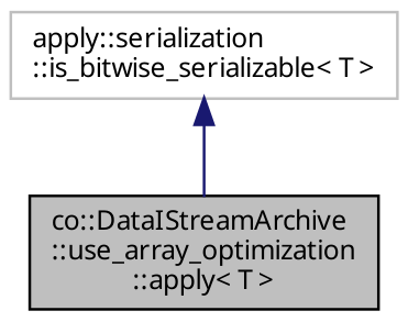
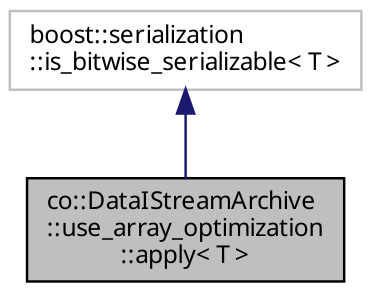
  digraph {
    node [fontname=Sans fontsize=10 shape=record style=filled]
    n1 [color=black fillcolor=grey75 fontcolor=black height=0.2 label="co::DataIStreamArchive\l::use_array_optimization\l::apply\< T \>" width=0.4]
-   n2 [color=grey75 fillcolor=white height=0.2 label="apply::serialization\l::is_bitwise_serializable\< T \>" width=0.4]
+   n2 [color=grey75 fillcolor=white height=0.2 label="boost::serialization\l::is_bitwise_serializable\< T \>" width=0.4]
    n2 -> n1 [color=midnightblue dir=back fontname=Sans fontsize=10 labelfontname=Sans labelfontsize=10 style=solid]
  }
